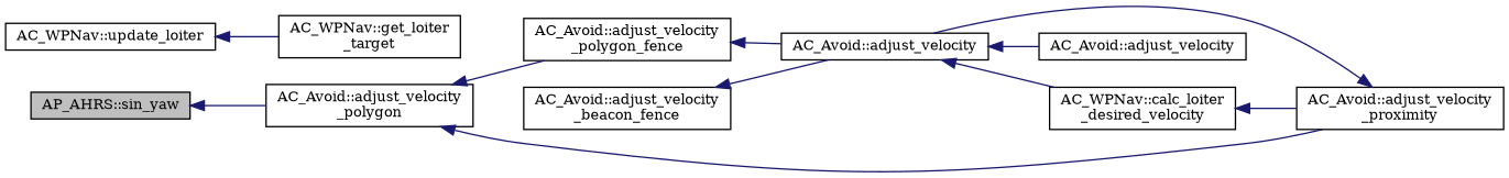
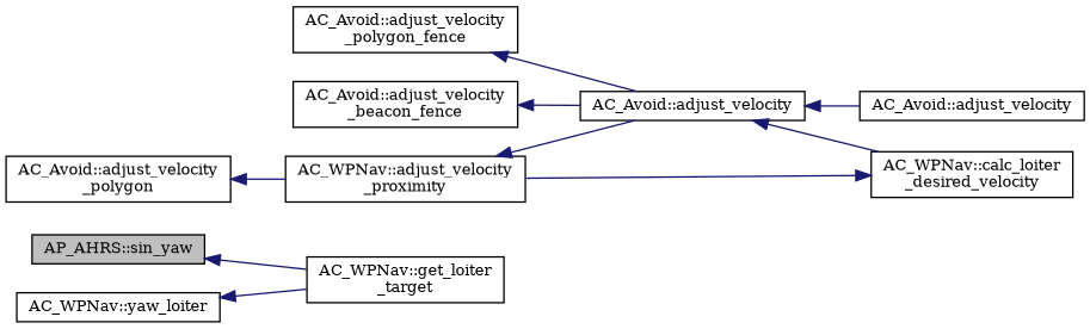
  digraph {
    fontname="DejaVu Serif"
    rankdir=LR
    node [color=black fillcolor=white fontname="DejaVu Serif" fontsize=10 shape=record style=filled]
    edge [color=midnightblue dir=back fontname="DejaVu Serif" fontsize=10 labelfontname=Helvetica labelfontsize=10 style=solid]
    n1 [fillcolor=grey75 fontcolor=black height=0.2 label="AP_AHRS::sin_yaw" width=0.4]
    n2 [height=0.2 label="AC_Avoid::adjust_velocity\l_polygon" width=0.4]
    n3 [height=0.2 label="AC_Avoid::adjust_velocity\l_polygon_fence" width=0.4]
-   n4 [height=0.2 label="AC_Avoid::adjust_velocity\l_proximity" width=0.4]
+   n4 [height=0.2 label="AC_WPNav::adjust_velocity\l_proximity" width=0.4]
    n5 [height=0.2 label="AC_Avoid::adjust_velocity\l_beacon_fence" width=0.4]
    n6 [height=0.2 label="AC_Avoid::adjust_velocity" width=0.4]
    n7 [height=0.2 label="AC_Avoid::adjust_velocity" width=0.4]
    n8 [height=0.2 label="AC_WPNav::calc_loiter\l_desired_velocity" width=0.4]
-   n9 [height=0.2 label="AC_WPNav::update_loiter" width=0.4]
+   n9 [height=0.2 label="AC_WPNav::yaw_loiter" width=0.4]
    n10 [height=0.2 label="AC_WPNav::get_loiter\l_target" width=0.4]
-   n1 -> n2
-   n2 -> n3
+   n1 -> n10
    n2 -> n4
    n3 -> n6
    n4 -> n6
    n5 -> n6
    n6 -> n7
    n6 -> n8
    n8 -> n4
    n9 -> n10
  }
